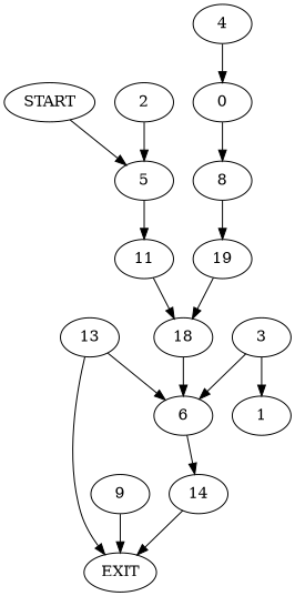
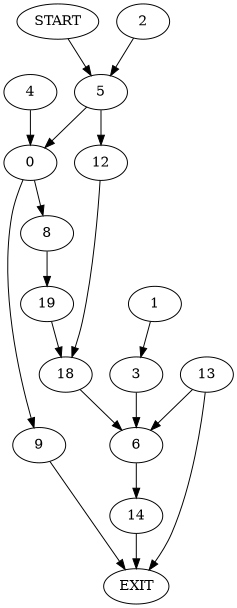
  digraph {
    n1 [label=START]
    5
    1
    3
    n5 [label=EXIT]
    2
    6
    n8 [label=0]
    4
-   11
+   11 [label=12]
    14
    8
    9
    13
    n15 [label=19]
    n16 [label=18]
    n1 -> 5
+   5 -> n8
    5 -> 11
-   3 -> 1
+   1 -> 3
    3 -> 6
    2 -> 5
    6 -> 14
    n8 -> 8
+   n8 -> 9
    4 -> n8
    11 -> n16
    14 -> n5
    8 -> n15
    9 -> n5
    13 -> n5
    13 -> 6
    n15 -> n16
    n16 -> 6
  }
